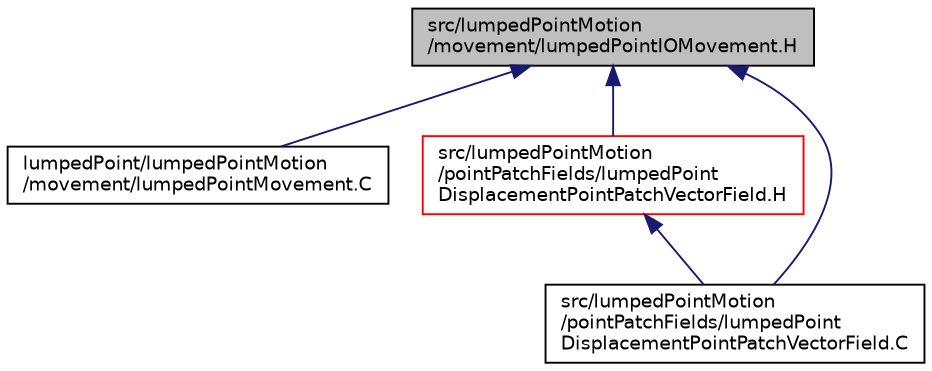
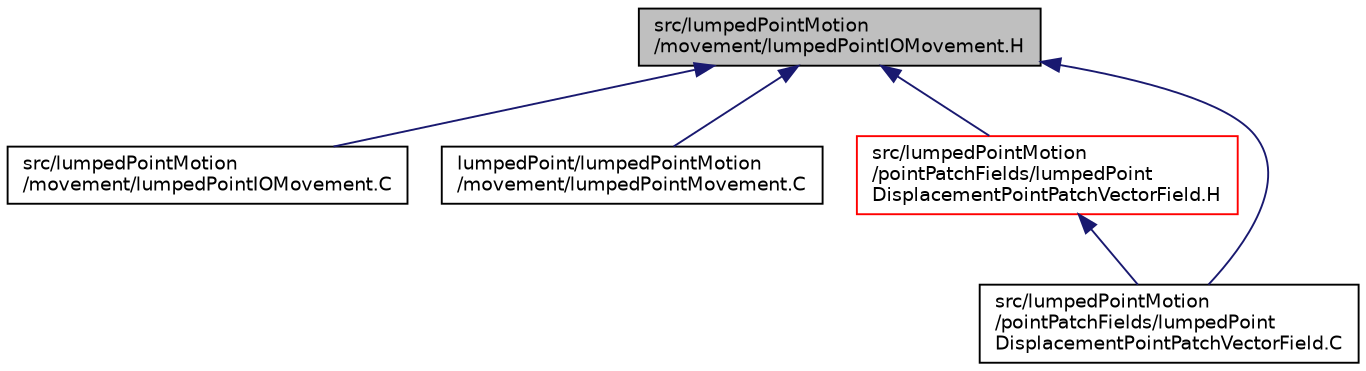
  digraph {
    node [color=black fontname=Helvetica fontsize=10 shape=record]
    edge [color=midnightblue dir=back fontname=Helvetica fontsize=10 labelfontname=Helvetica labelfontsize=10 style=solid]
    n1 [fillcolor=grey75 fontcolor=black height=0.2 label="src/lumpedPointMotion\l/movement/lumpedPointIOMovement.H" style=filled width=0.4]
+   n2 [height=0.2 label="src/lumpedPointMotion\l/movement/lumpedPointIOMovement.C" width=0.4]
    n3 [height=0.2 label="lumpedPoint/lumpedPointMotion\l/movement/lumpedPointMovement.C" width=0.4]
    n4 [color=red height=0.2 label="src/lumpedPointMotion\l/pointPatchFields/lumpedPoint\lDisplacementPointPatchVectorField.H" width=0.4]
    n5 [height=0.2 label="src/lumpedPointMotion\l/pointPatchFields/lumpedPoint\lDisplacementPointPatchVectorField.C" width=0.4]
+   n1 -> n2
    n1 -> n3
    n1 -> n4
    n1 -> n5
    n4 -> n5
  }
